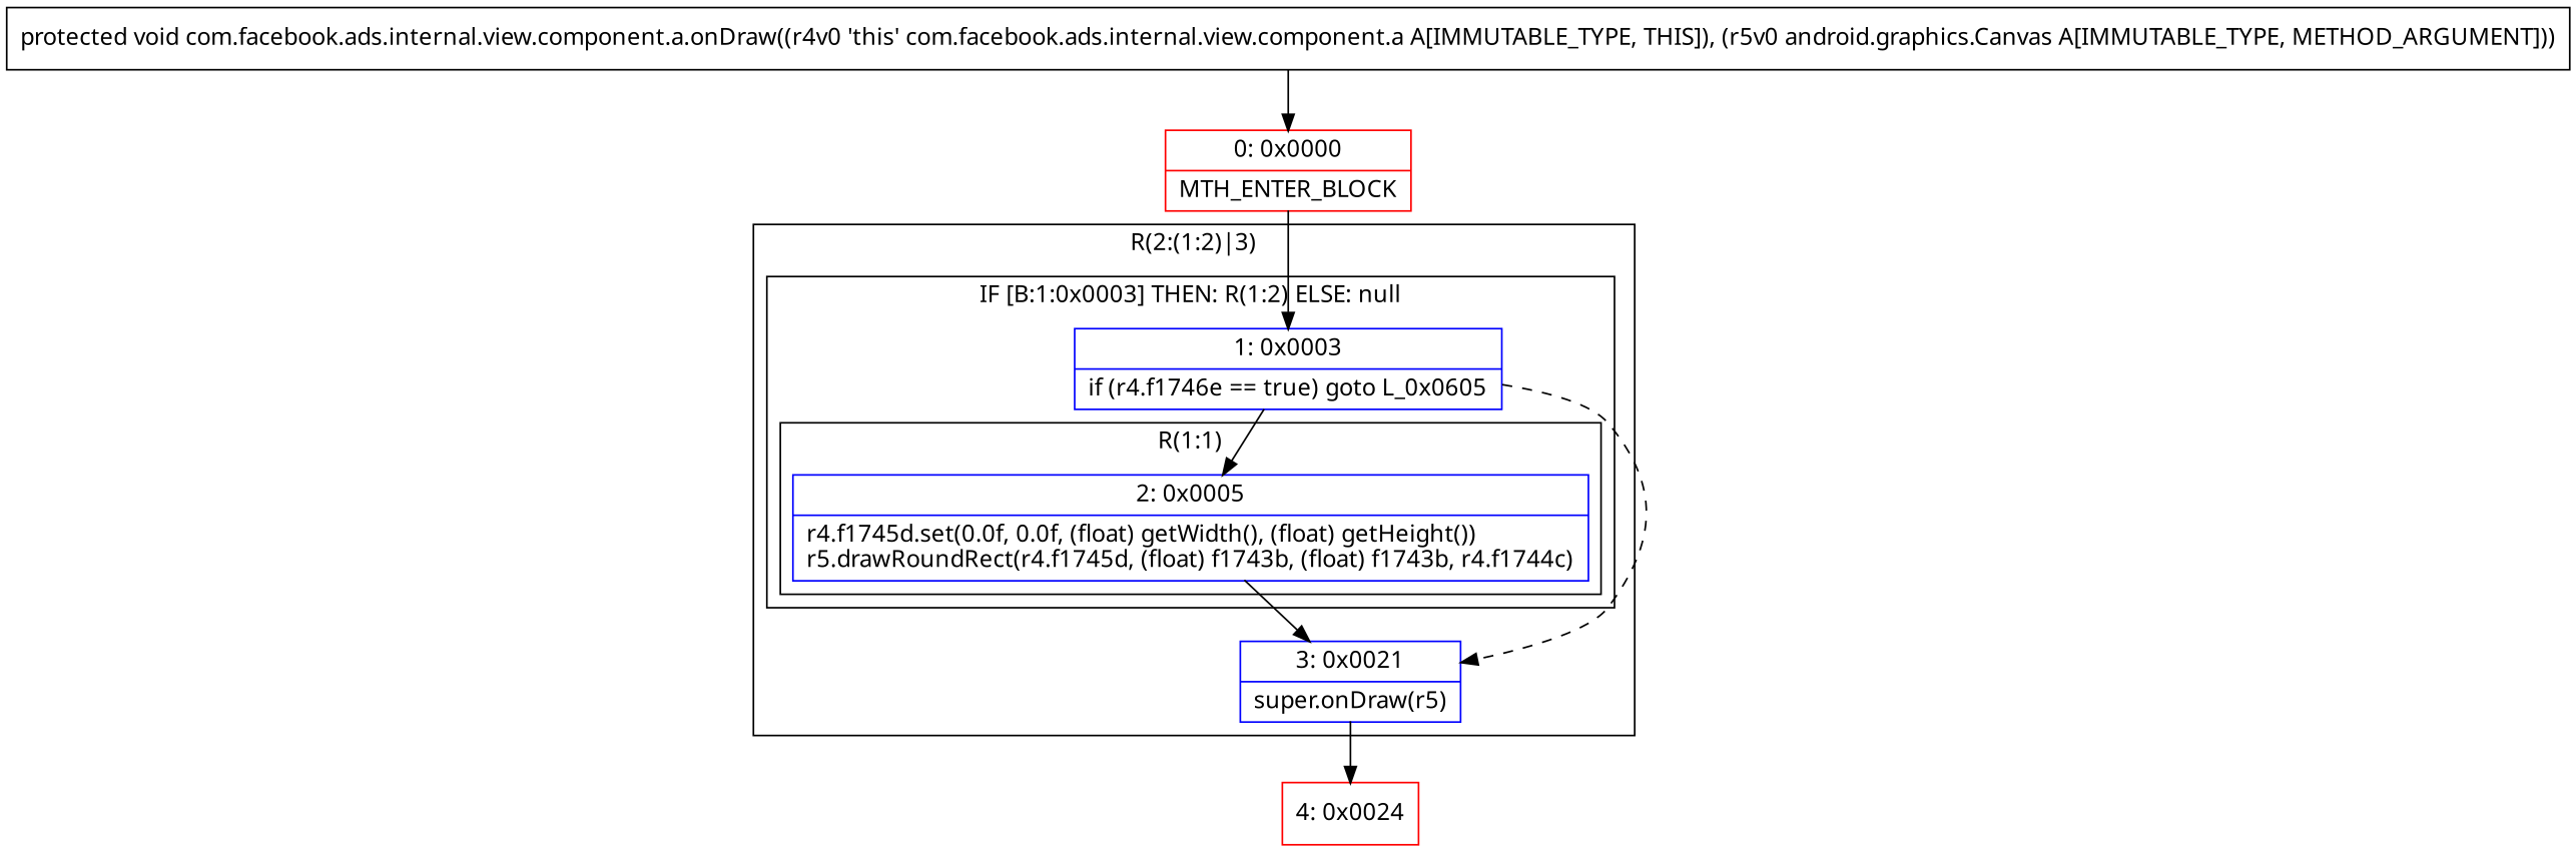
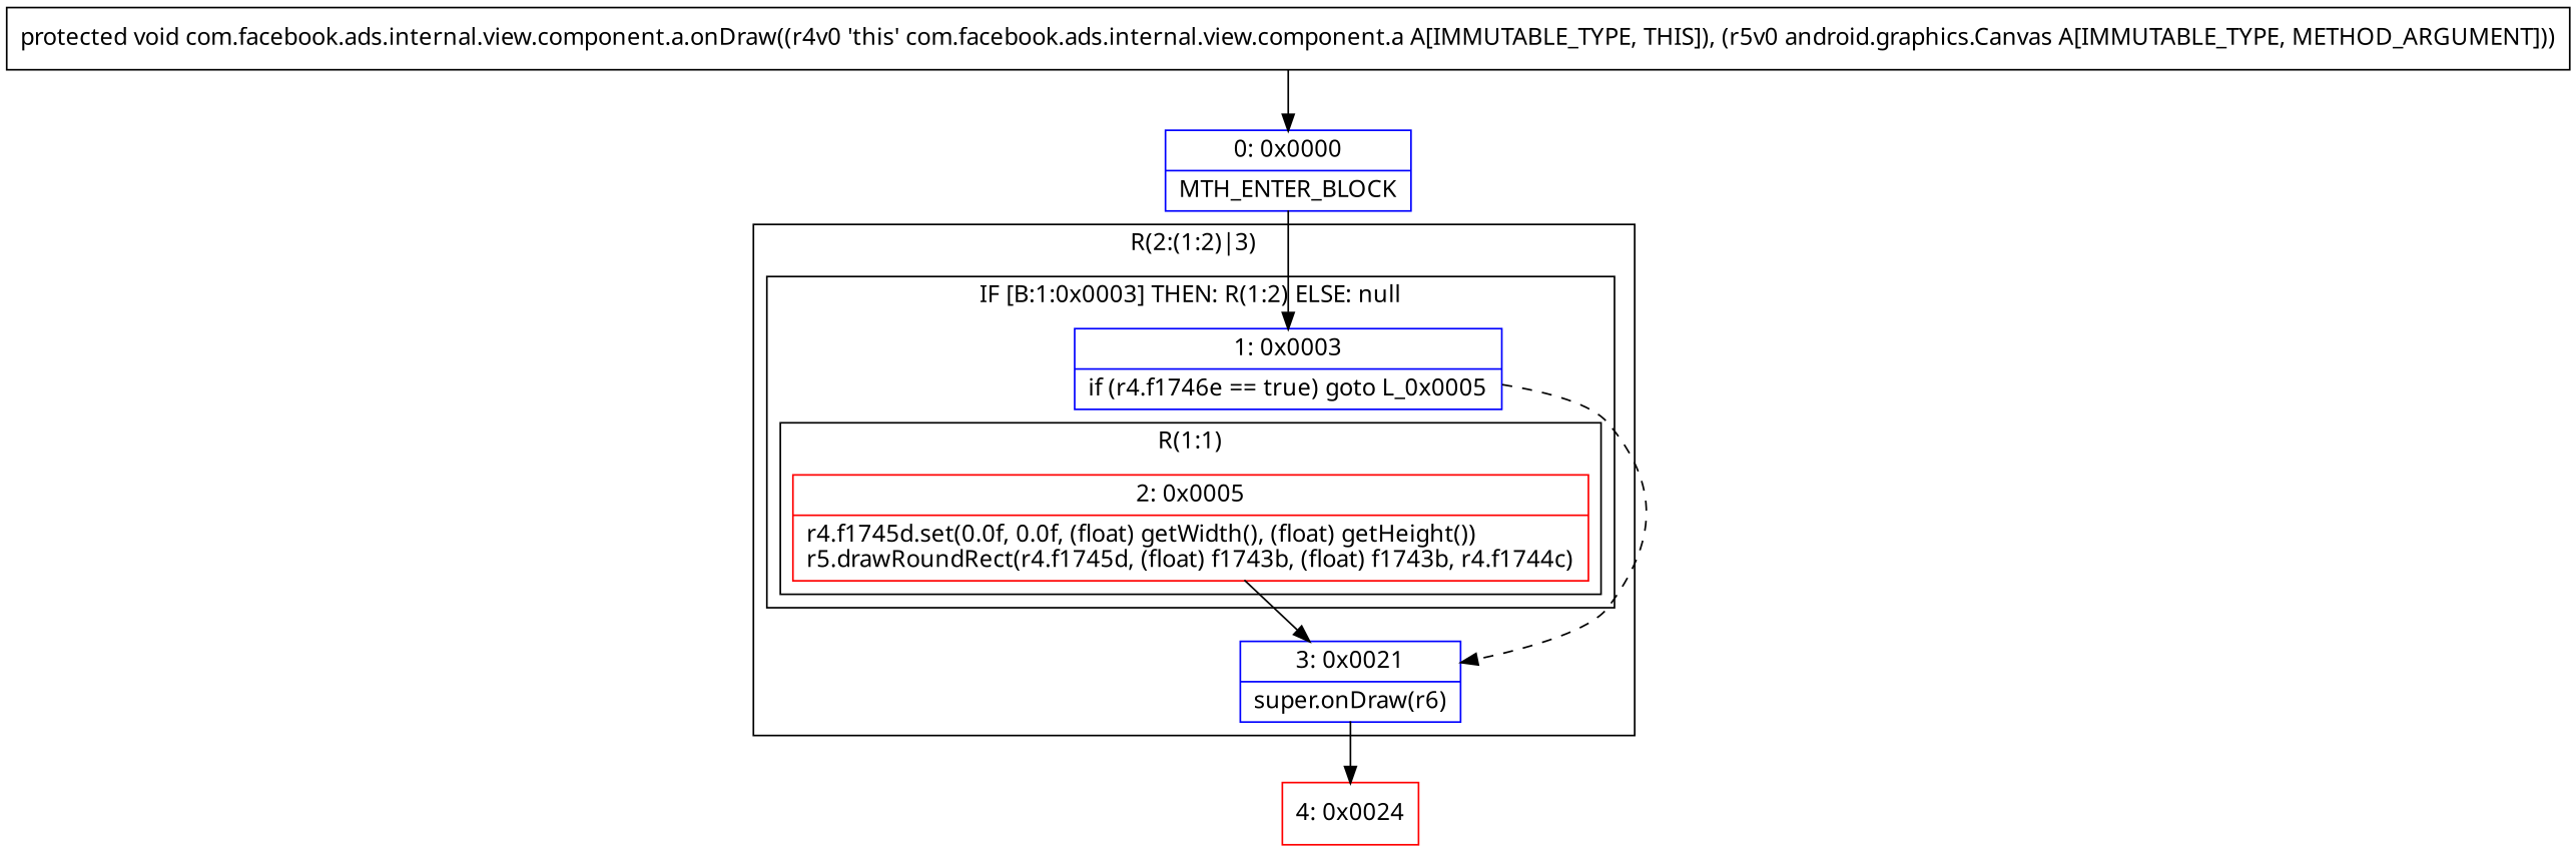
  digraph {
    fontname="Noto Sans"
    node [color=blue fontname="Noto Sans" shape=record]
    edge [fontname="Noto Sans"]
-   n1 [label="{2\:\ 0x0005|r4.f1745d.set(0.0f, 0.0f, (float) getWidth(), (float) getHeight())\lr5.drawRoundRect(r4.f1745d, (float) f1743b, (float) f1743b, r4.f1744c)\l}"]
-   n2 [label="{1\:\ 0x0003|if (r4.f1746e == true) goto L_0x0605\l}"]
-   n3 [label="{3\:\ 0x0021|super.onDraw(r5)\l}"]
+   n1 [color=red label="{2\:\ 0x0005|r4.f1745d.set(0.0f, 0.0f, (float) getWidth(), (float) getHeight())\lr5.drawRoundRect(r4.f1745d, (float) f1743b, (float) f1743b, r4.f1744c)\l}"]
+   n2 [label="{1\:\ 0x0003|if (r4.f1746e == true) goto L_0x0005\l}"]
+   n3 [label="{3\:\ 0x0021|super.onDraw(r6)\l}"]
    n4 [color=red label="{4\:\ 0x0024}"]
-   n5 [color=red label="{0\:\ 0x0000|MTH_ENTER_BLOCK\l}"]
+   n5 [label="{0\:\ 0x0000|MTH_ENTER_BLOCK\l}"]
    n6 [label="{protected void com.facebook.ads.internal.view.component.a.onDraw((r4v0 'this' com.facebook.ads.internal.view.component.a A[IMMUTABLE_TYPE, THIS]), (r5v0 android.graphics.Canvas A[IMMUTABLE_TYPE, METHOD_ARGUMENT])) }" color=""]
    subgraph cluster_1 {
      label="R(2:(1:2)|3)"
      n3
      subgraph cluster_2 {
        label="IF [B:1:0x0003] THEN: R(1:2) ELSE: null"
        n2
        subgraph cluster_3 {
          label="R(1:1)"
          n1
        }
      }
    }
    n1 -> n3
-   n2 -> n1
    n2 -> n3 [style=dashed]
    n3 -> n4
    n5 -> n2
    n6 -> n5
  }
